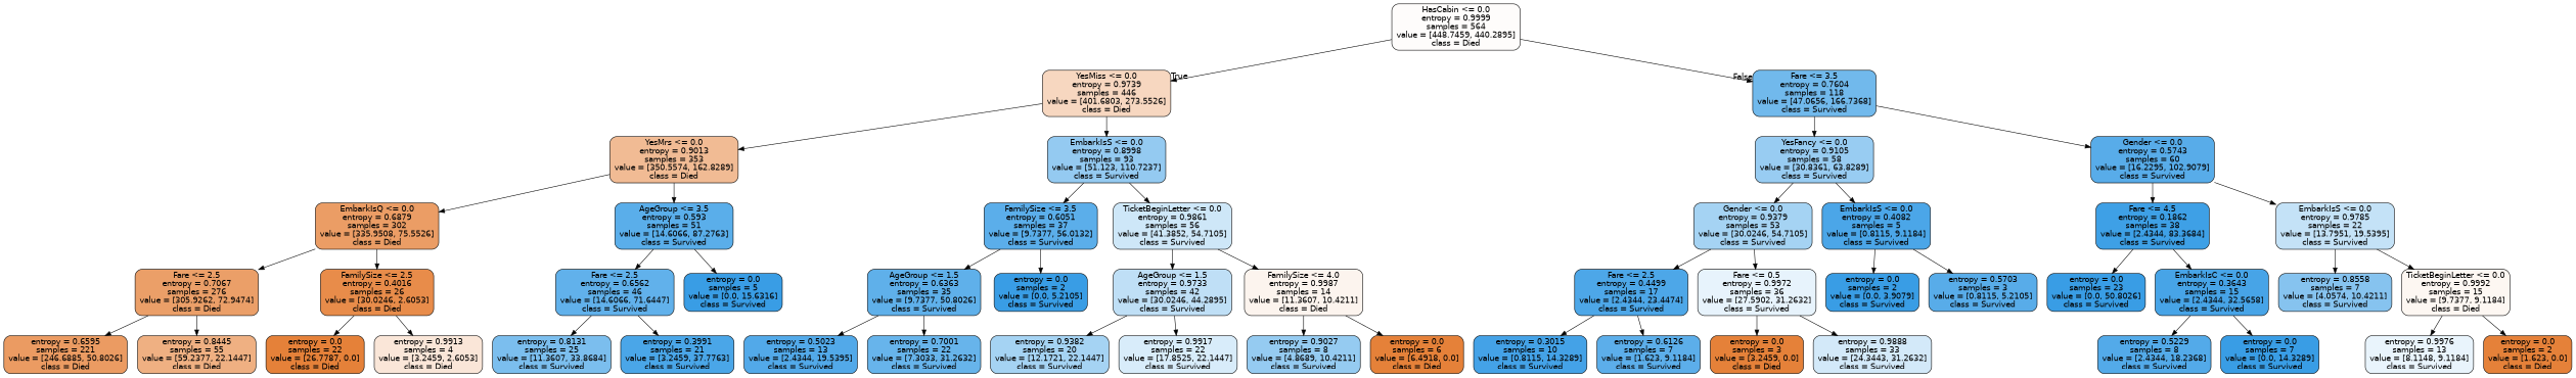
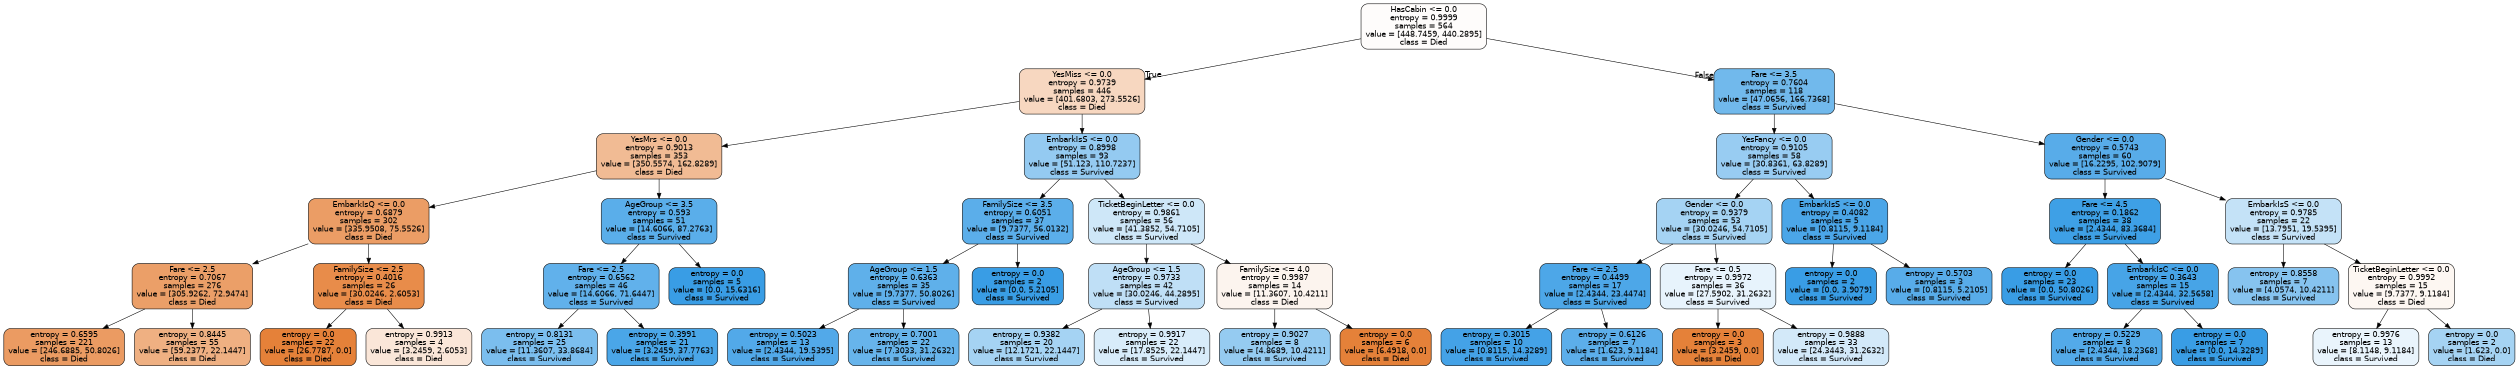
  digraph {
    node [color=black fillcolor="#399de5ff" fontname=helvetica shape=box style="filled, rounded"]
    edge [fontname=helvetica]
    n1 [fillcolor="#e5813905" label="HasCabin <= 0.0\nentropy = 0.9999\nsamples = 564\nvalue = [448.7459, 440.2895]\nclass = Died"]
    n2 [fillcolor="#e5813951" label="YesMiss <= 0.0\nentropy = 0.9739\nsamples = 446\nvalue = [401.6803, 273.5526]\nclass = Died"]
    n3 [fillcolor="#399de5b7" label="Fare <= 3.5\nentropy = 0.7604\nsamples = 118\nvalue = [47.0656, 166.7368]\nclass = Survived"]
    n4 [fillcolor="#e5813989" label="YesMrs <= 0.0\nentropy = 0.9013\nsamples = 353\nvalue = [350.5574, 162.8289]\nclass = Died"]
    n5 [fillcolor="#399de589" label="EmbarkIsS <= 0.0\nentropy = 0.8998\nsamples = 93\nvalue = [51.123, 110.7237]\nclass = Survived"]
    n6 [fillcolor="#e58139c6" label="EmbarkIsQ <= 0.0\nentropy = 0.6879\nsamples = 302\nvalue = [335.9508, 75.5526]\nclass = Died"]
    n7 [fillcolor="#399de5d4" label="AgeGroup <= 3.5\nentropy = 0.593\nsamples = 51\nvalue = [14.6066, 87.2763]\nclass = Survived"]
    n8 [fillcolor="#e58139c2" label="Fare <= 2.5\nentropy = 0.7067\nsamples = 276\nvalue = [305.9262, 72.9474]\nclass = Died"]
    n9 [fillcolor="#e58139e9" label="FamilySize <= 2.5\nentropy = 0.4016\nsamples = 26\nvalue = [30.0246, 2.6053]\nclass = Died"]
    n10 [fillcolor="#e58139ca" label="entropy = 0.6595\nsamples = 221\nvalue = [246.6885, 50.8026]\nclass = Died"]
    n11 [fillcolor="#e58139a0" label="entropy = 0.8445\nsamples = 55\nvalue = [59.2377, 22.1447]\nclass = Died"]
    n12 [fillcolor="#e58139ff" label="entropy = 0.0\nsamples = 22\nvalue = [26.7787, 0.0]\nclass = Died"]
    n13 [fillcolor="#e5813932" label="entropy = 0.9913\nsamples = 4\nvalue = [3.2459, 2.6053]\nclass = Died"]
    n14 [fillcolor="#399de5cb" label="Fare <= 2.5\nentropy = 0.6562\nsamples = 46\nvalue = [14.6066, 71.6447]\nclass = Survived"]
    n15 [label="entropy = 0.0\nsamples = 5\nvalue = [0.0, 15.6316]\nclass = Survived"]
    n16 [fillcolor="#399de5a9" label="entropy = 0.8131\nsamples = 25\nvalue = [11.3607, 33.8684]\nclass = Survived"]
    n17 [fillcolor="#399de5e9" label="entropy = 0.3991\nsamples = 21\nvalue = [3.2459, 37.7763]\nclass = Survived"]
    n18 [fillcolor="#399de5d3" label="FamilySize <= 3.5\nentropy = 0.6051\nsamples = 37\nvalue = [9.7377, 56.0132]\nclass = Survived"]
    n19 [fillcolor="#399de53e" label="TicketBeginLetter <= 0.0\nentropy = 0.9861\nsamples = 56\nvalue = [41.3852, 54.7105]\nclass = Survived"]
    n20 [fillcolor="#399de5ce" label="AgeGroup <= 1.5\nentropy = 0.6363\nsamples = 35\nvalue = [9.7377, 50.8026]\nclass = Survived"]
    n21 [label="entropy = 0.0\nsamples = 2\nvalue = [0.0, 5.2105]\nclass = Survived"]
    n22 [fillcolor="#399de5df" label="entropy = 0.5023\nsamples = 13\nvalue = [2.4344, 19.5395]\nclass = Survived"]
    n23 [fillcolor="#399de5c3" label="entropy = 0.7001\nsamples = 22\nvalue = [7.3033, 31.2632]\nclass = Survived"]
    n24 [fillcolor="#399de552" label="AgeGroup <= 1.5\nentropy = 0.9733\nsamples = 42\nvalue = [30.0246, 44.2895]\nclass = Survived"]
    n25 [fillcolor="#e5813915" label="FamilySize <= 4.0\nentropy = 0.9987\nsamples = 14\nvalue = [11.3607, 10.4211]\nclass = Died"]
    n26 [fillcolor="#399de573" label="entropy = 0.9382\nsamples = 20\nvalue = [12.1721, 22.1447]\nclass = Survived"]
    n27 [fillcolor="#399de531" label="entropy = 0.9917\nsamples = 22\nvalue = [17.8525, 22.1447]\nclass = Survived"]
    n28 [fillcolor="#399de588" label="entropy = 0.9027\nsamples = 8\nvalue = [4.8689, 10.4211]\nclass = Survived"]
    n29 [fillcolor="#e58139ff" label="entropy = 0.0\nsamples = 6\nvalue = [6.4918, 0.0]\nclass = Died"]
    n30 [fillcolor="#399de584" label="YesFancy <= 0.0\nentropy = 0.9105\nsamples = 58\nvalue = [30.8361, 63.8289]\nclass = Survived"]
    n31 [fillcolor="#399de5d7" label="Gender <= 0.0\nentropy = 0.5743\nsamples = 60\nvalue = [16.2295, 102.9079]\nclass = Survived"]
    n32 [fillcolor="#399de573" label="Gender <= 0.0\nentropy = 0.9379\nsamples = 53\nvalue = [30.0246, 54.7105]\nclass = Survived"]
    n33 [fillcolor="#399de5e8" label="EmbarkIsS <= 0.0\nentropy = 0.4082\nsamples = 5\nvalue = [0.8115, 9.1184]\nclass = Survived"]
    n34 [fillcolor="#399de5e5" label="Fare <= 2.5\nentropy = 0.4499\nsamples = 17\nvalue = [2.4344, 23.4474]\nclass = Survived"]
    n35 [fillcolor="#399de51e" label="Fare <= 0.5\nentropy = 0.9972\nsamples = 36\nvalue = [27.5902, 31.2632]\nclass = Survived"]
    n36 [fillcolor="#399de5f1" label="entropy = 0.3015\nsamples = 10\nvalue = [0.8115, 14.3289]\nclass = Survived"]
    n37 [fillcolor="#399de5d2" label="entropy = 0.6126\nsamples = 7\nvalue = [1.623, 9.1184]\nclass = Survived"]
    n38 [fillcolor="#e58139ff" label="entropy = 0.0\nsamples = 3\nvalue = [3.2459, 0.0]\nclass = Died"]
    n39 [fillcolor="#399de538" label="entropy = 0.9888\nsamples = 33\nvalue = [24.3443, 31.2632]\nclass = Survived"]
    n40 [label="entropy = 0.0\nsamples = 2\nvalue = [0.0, 3.9079]\nclass = Survived"]
    n41 [fillcolor="#399de5d7" label="entropy = 0.5703\nsamples = 3\nvalue = [0.8115, 5.2105]\nclass = Survived"]
    n42 [fillcolor="#399de5f8" label="Fare <= 4.5\nentropy = 0.1862\nsamples = 38\nvalue = [2.4344, 83.3684]\nclass = Survived"]
    n43 [fillcolor="#399de54b" label="EmbarkIsS <= 0.0\nentropy = 0.9785\nsamples = 22\nvalue = [13.7951, 19.5395]\nclass = Survived"]
    n44 [label="entropy = 0.0\nsamples = 23\nvalue = [0.0, 50.8026]\nclass = Survived"]
    n45 [fillcolor="#399de5ec" label="EmbarkIsC <= 0.0\nentropy = 0.3643\nsamples = 15\nvalue = [2.4344, 32.5658]\nclass = Survived"]
    n46 [fillcolor="#399de5dd" label="entropy = 0.5229\nsamples = 8\nvalue = [2.4344, 18.2368]\nclass = Survived"]
    n47 [label="entropy = 0.0\nsamples = 7\nvalue = [0.0, 14.3289]\nclass = Survived"]
    n48 [fillcolor="#399de59c" label="entropy = 0.8558\nsamples = 7\nvalue = [4.0574, 10.4211]\nclass = Survived"]
    n49 [fillcolor="#e5813910" label="TicketBeginLetter <= 0.0\nentropy = 0.9992\nsamples = 15\nvalue = [9.7377, 9.1184]\nclass = Died"]
    n50 [fillcolor="#399de51c" label="entropy = 0.9976\nsamples = 13\nvalue = [8.1148, 9.1184]\nclass = Survived"]
-   n51 [fillcolor="#e58139ff" label="entropy = 0.0\nsamples = 2\nvalue = [1.623, 0.0]\nclass = Died"]
+   n51 [fillcolor="#399de573" label="entropy = 0.0\nsamples = 2\nvalue = [1.623, 0.0]\nclass = Died"]
    n1 -> n2 [headlabel=True labelangle=45 labeldistance=2.5]
    n1 -> n3 [headlabel=False labelangle=-45 labeldistance=2.5]
    n2 -> n4
    n2 -> n5
    n3 -> n30
    n3 -> n31
    n4 -> n6
    n4 -> n7
    n5 -> n18
    n5 -> n19
    n6 -> n8
    n6 -> n9
    n7 -> n14
    n7 -> n15
    n8 -> n10
    n8 -> n11
    n9 -> n12
    n9 -> n13
    n14 -> n16
    n14 -> n17
    n18 -> n20
    n18 -> n21
    n19 -> n24
    n19 -> n25
    n20 -> n22
    n20 -> n23
    n24 -> n26
    n24 -> n27
    n25 -> n28
    n25 -> n29
    n30 -> n32
    n30 -> n33
    n31 -> n42
    n31 -> n43
    n32 -> n34
    n32 -> n35
    n33 -> n40
    n33 -> n41
    n34 -> n36
    n34 -> n37
    n35 -> n38
    n35 -> n39
    n42 -> n44
    n42 -> n45
    n43 -> n48
    n43 -> n49
    n45 -> n46
    n45 -> n47
    n49 -> n50
    n49 -> n51
  }
